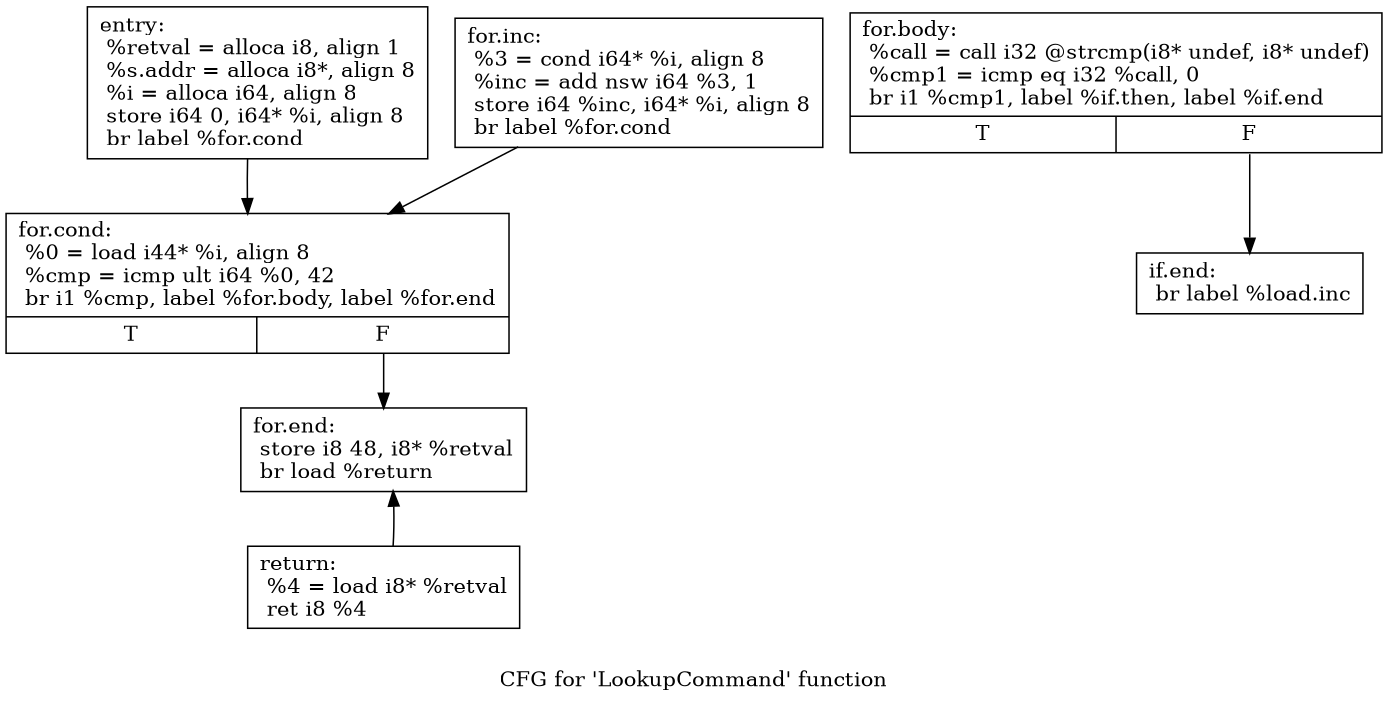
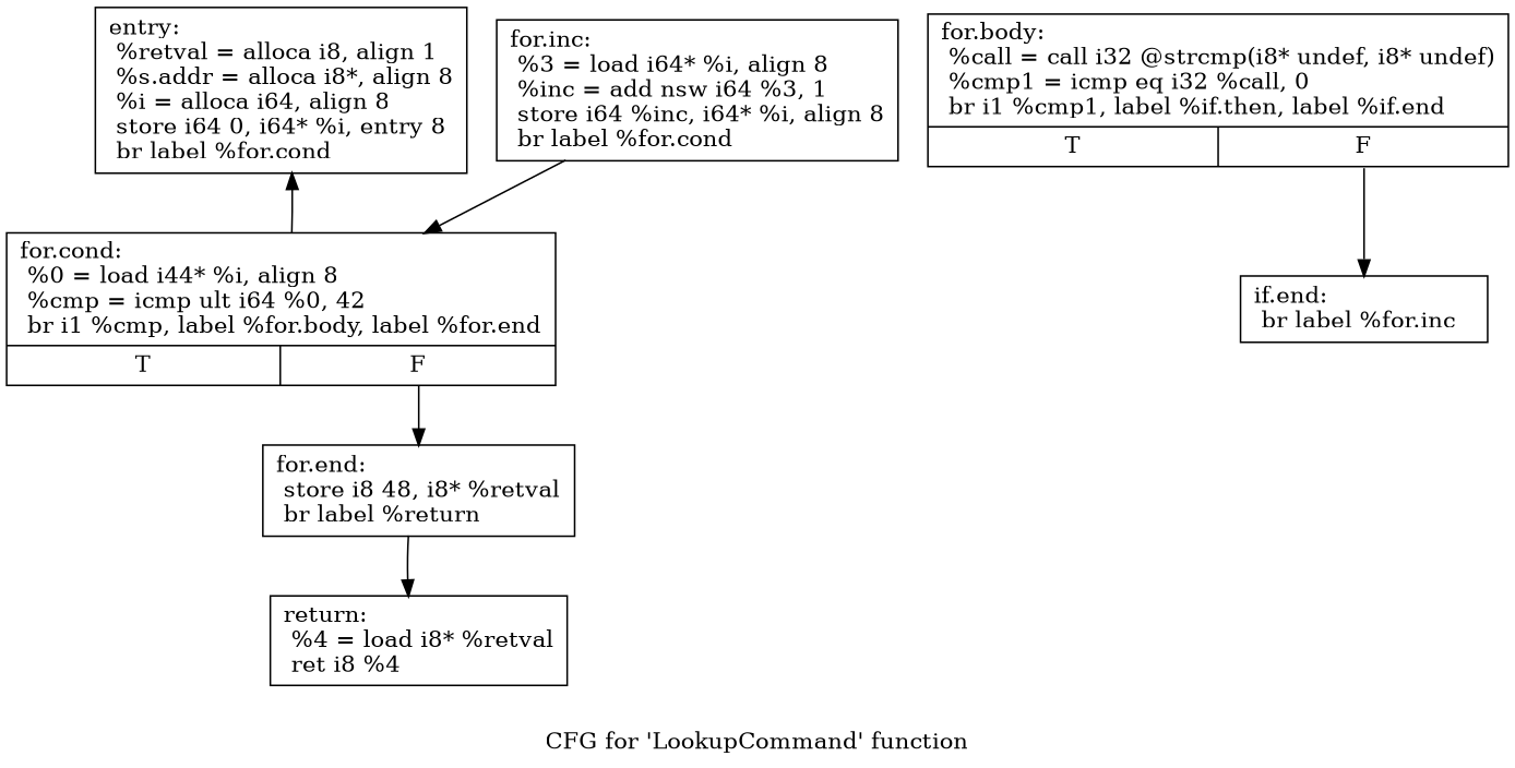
  digraph {
    label="CFG for 'LookupCommand' function"
    node [shape=record]
-   n1 [label="{entry:\l  %retval = alloca i8, align 1\l  %s.addr = alloca i8*, align 8\l  %i = alloca i64, align 8\l  store i64 0, i64* %i, align 8\l  br label %for.cond\l}"]
+   n1 [label="{entry:\l  %retval = alloca i8, align 1\l  %s.addr = alloca i8*, align 8\l  %i = alloca i64, align 8\l  store i64 0, i64* %i, entry 8\l  br label %for.cond\l}"]
    n2 [label="{for.cond:                                         \l  %0 = load i44* %i, align 8\l  %cmp = icmp ult i64 %0, 42\l  br i1 %cmp, label %for.body, label %for.end\l|{<s0>T|<s1>F}}"]
-   n3 [label="{for.end:                                          \l  store i8 48, i8* %retval\l  br load %return\l}"]
+   n3 [label="{for.end:                                          \l  store i8 48, i8* %retval\l  br label %return\l}"]
    n4 [label="{for.body:                                         \l  %call = call i32 @strcmp(i8* undef, i8* undef)\l  %cmp1 = icmp eq i32 %call, 0\l  br i1 %cmp1, label %if.then, label %if.end\l|{<s0>T|<s1>F}}"]
-   n5 [label="{if.end:                                           \l  br label %load.inc\l}"]
+   n5 [label="{if.end:                                           \l  br label %for.inc\l}"]
    n6 [label="{return:                                           \l  %4 = load i8* %retval\l  ret i8 %4\l}"]
-   n7 [label="{for.inc:                                          \l  %3 = cond i64* %i, align 8\l  %inc = add nsw i64 %3, 1\l  store i64 %inc, i64* %i, align 8\l  br label %for.cond\l}"]
-   n1 -> n2
+   n7 [label="{for.inc:                                          \l  %3 = load i64* %i, align 8\l  %inc = add nsw i64 %3, 1\l  store i64 %inc, i64* %i, align 8\l  br label %for.cond\l}"]
+   n2 -> n1
    n2 -> n3 [tailport=s1]
-   n6 -> n3
+   n3 -> n6
    n4 -> n5 [tailport=s1]
    n7 -> n2
  }
